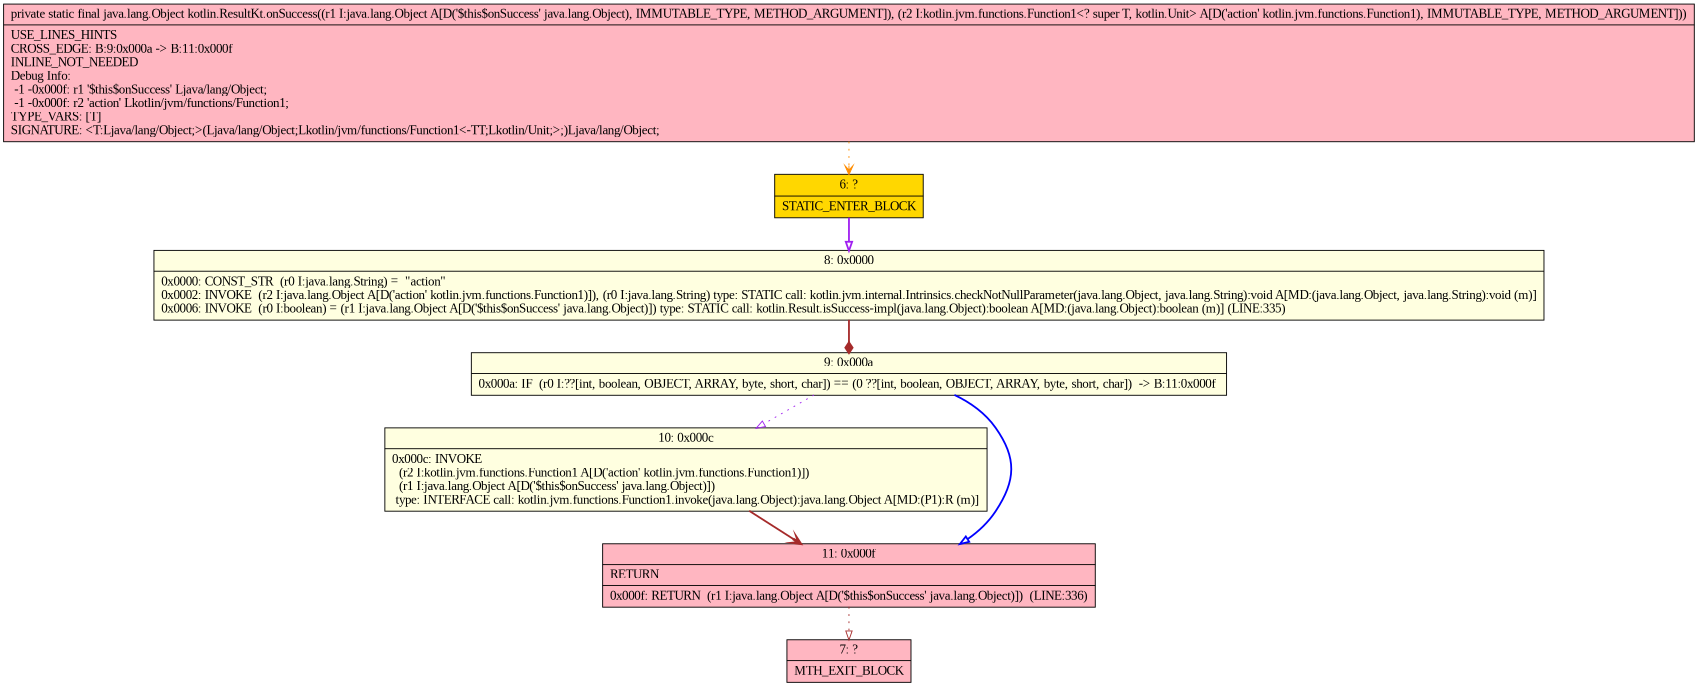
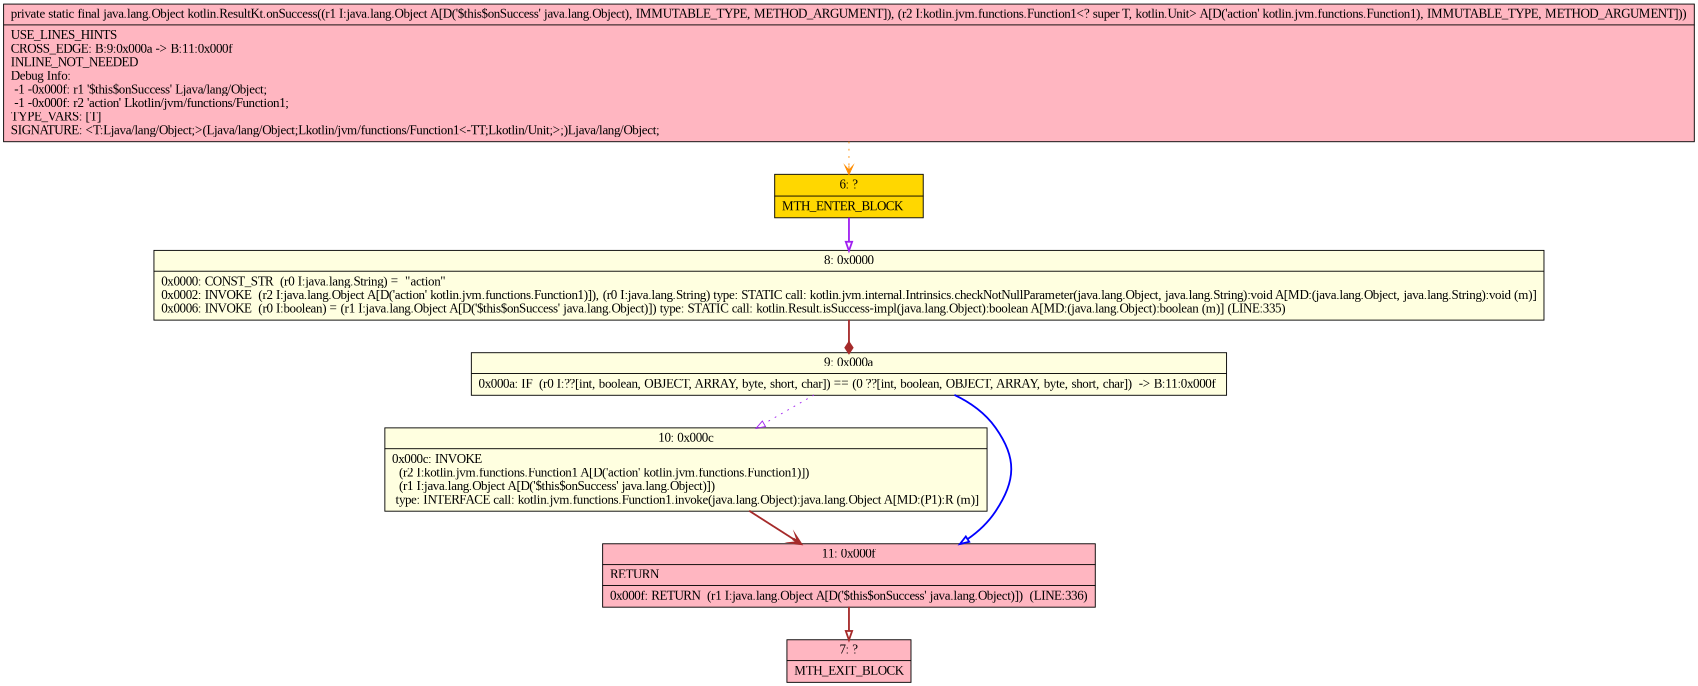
  digraph {
    fontname="Liberation Serif"
    node [fillcolor=lightyellow fontname="Liberation Serif" shape=record style=filled]
    edge [arrowhead=onormal color=brown fontname="Liberation Serif" style=bold]
-   n1 [fillcolor=gold label="{6\:\ ?|STATIC_ENTER_BLOCK\l}"]
+   n1 [fillcolor=gold label="{6\:\ ?|MTH_ENTER_BLOCK\l}"]
    n2 [label="{8\:\ 0x0000|0x0000: CONST_STR  (r0 I:java.lang.String) =  \"action\" \l0x0002: INVOKE  (r2 I:java.lang.Object A[D('action' kotlin.jvm.functions.Function1)]), (r0 I:java.lang.String) type: STATIC call: kotlin.jvm.internal.Intrinsics.checkNotNullParameter(java.lang.Object, java.lang.String):void A[MD:(java.lang.Object, java.lang.String):void (m)]\l0x0006: INVOKE  (r0 I:boolean) = (r1 I:java.lang.Object A[D('$this$onSuccess' java.lang.Object)]) type: STATIC call: kotlin.Result.isSuccess\-impl(java.lang.Object):boolean A[MD:(java.lang.Object):boolean (m)] (LINE:335)\l}"]
    n3 [label="{9\:\ 0x000a|0x000a: IF  (r0 I:??[int, boolean, OBJECT, ARRAY, byte, short, char]) == (0 ??[int, boolean, OBJECT, ARRAY, byte, short, char])  \-\> B:11:0x000f \l}"]
    n4 [label="{10\:\ 0x000c|0x000c: INVOKE  \l  (r2 I:kotlin.jvm.functions.Function1 A[D('action' kotlin.jvm.functions.Function1)])\l  (r1 I:java.lang.Object A[D('$this$onSuccess' java.lang.Object)])\l type: INTERFACE call: kotlin.jvm.functions.Function1.invoke(java.lang.Object):java.lang.Object A[MD:(P1):R (m)]\l}"]
    n5 [fillcolor=lightpink label="{11\:\ 0x000f|RETURN\l|0x000f: RETURN  (r1 I:java.lang.Object A[D('$this$onSuccess' java.lang.Object)])  (LINE:336)\l}"]
    n6 [fillcolor=lightpink label="{7\:\ ?|MTH_EXIT_BLOCK\l}"]
    n7 [fillcolor=lightpink label="{private static final java.lang.Object kotlin.ResultKt.onSuccess((r1 I:java.lang.Object A[D('$this$onSuccess' java.lang.Object), IMMUTABLE_TYPE, METHOD_ARGUMENT]), (r2 I:kotlin.jvm.functions.Function1\<? super T, kotlin.Unit\> A[D('action' kotlin.jvm.functions.Function1), IMMUTABLE_TYPE, METHOD_ARGUMENT]))  | USE_LINES_HINTS\lCROSS_EDGE: B:9:0x000a \-\> B:11:0x000f\lINLINE_NOT_NEEDED\lDebug Info:\l  \-1 \-0x000f: r1 '$this$onSuccess' Ljava\/lang\/Object;\l  \-1 \-0x000f: r2 'action' Lkotlin\/jvm\/functions\/Function1;\lTYPE_VARS: [T]\lSIGNATURE: \<T:Ljava\/lang\/Object;\>(Ljava\/lang\/Object;Lkotlin\/jvm\/functions\/Function1\<\-TT;Lkotlin\/Unit;\>;)Ljava\/lang\/Object;\l}"]
    n1 -> n2 [color=purple]
    n2 -> n3 [arrowhead=diamond]
    n3 -> n4 [color=purple style=dotted]
    n3 -> n5 [color=blue]
    n4 -> n5 [arrowhead=vee]
-   n5 -> n6 [style=dotted]
+   n5 -> n6
    n7 -> n1 [arrowhead=vee color=darkorange style=dotted]
  }
